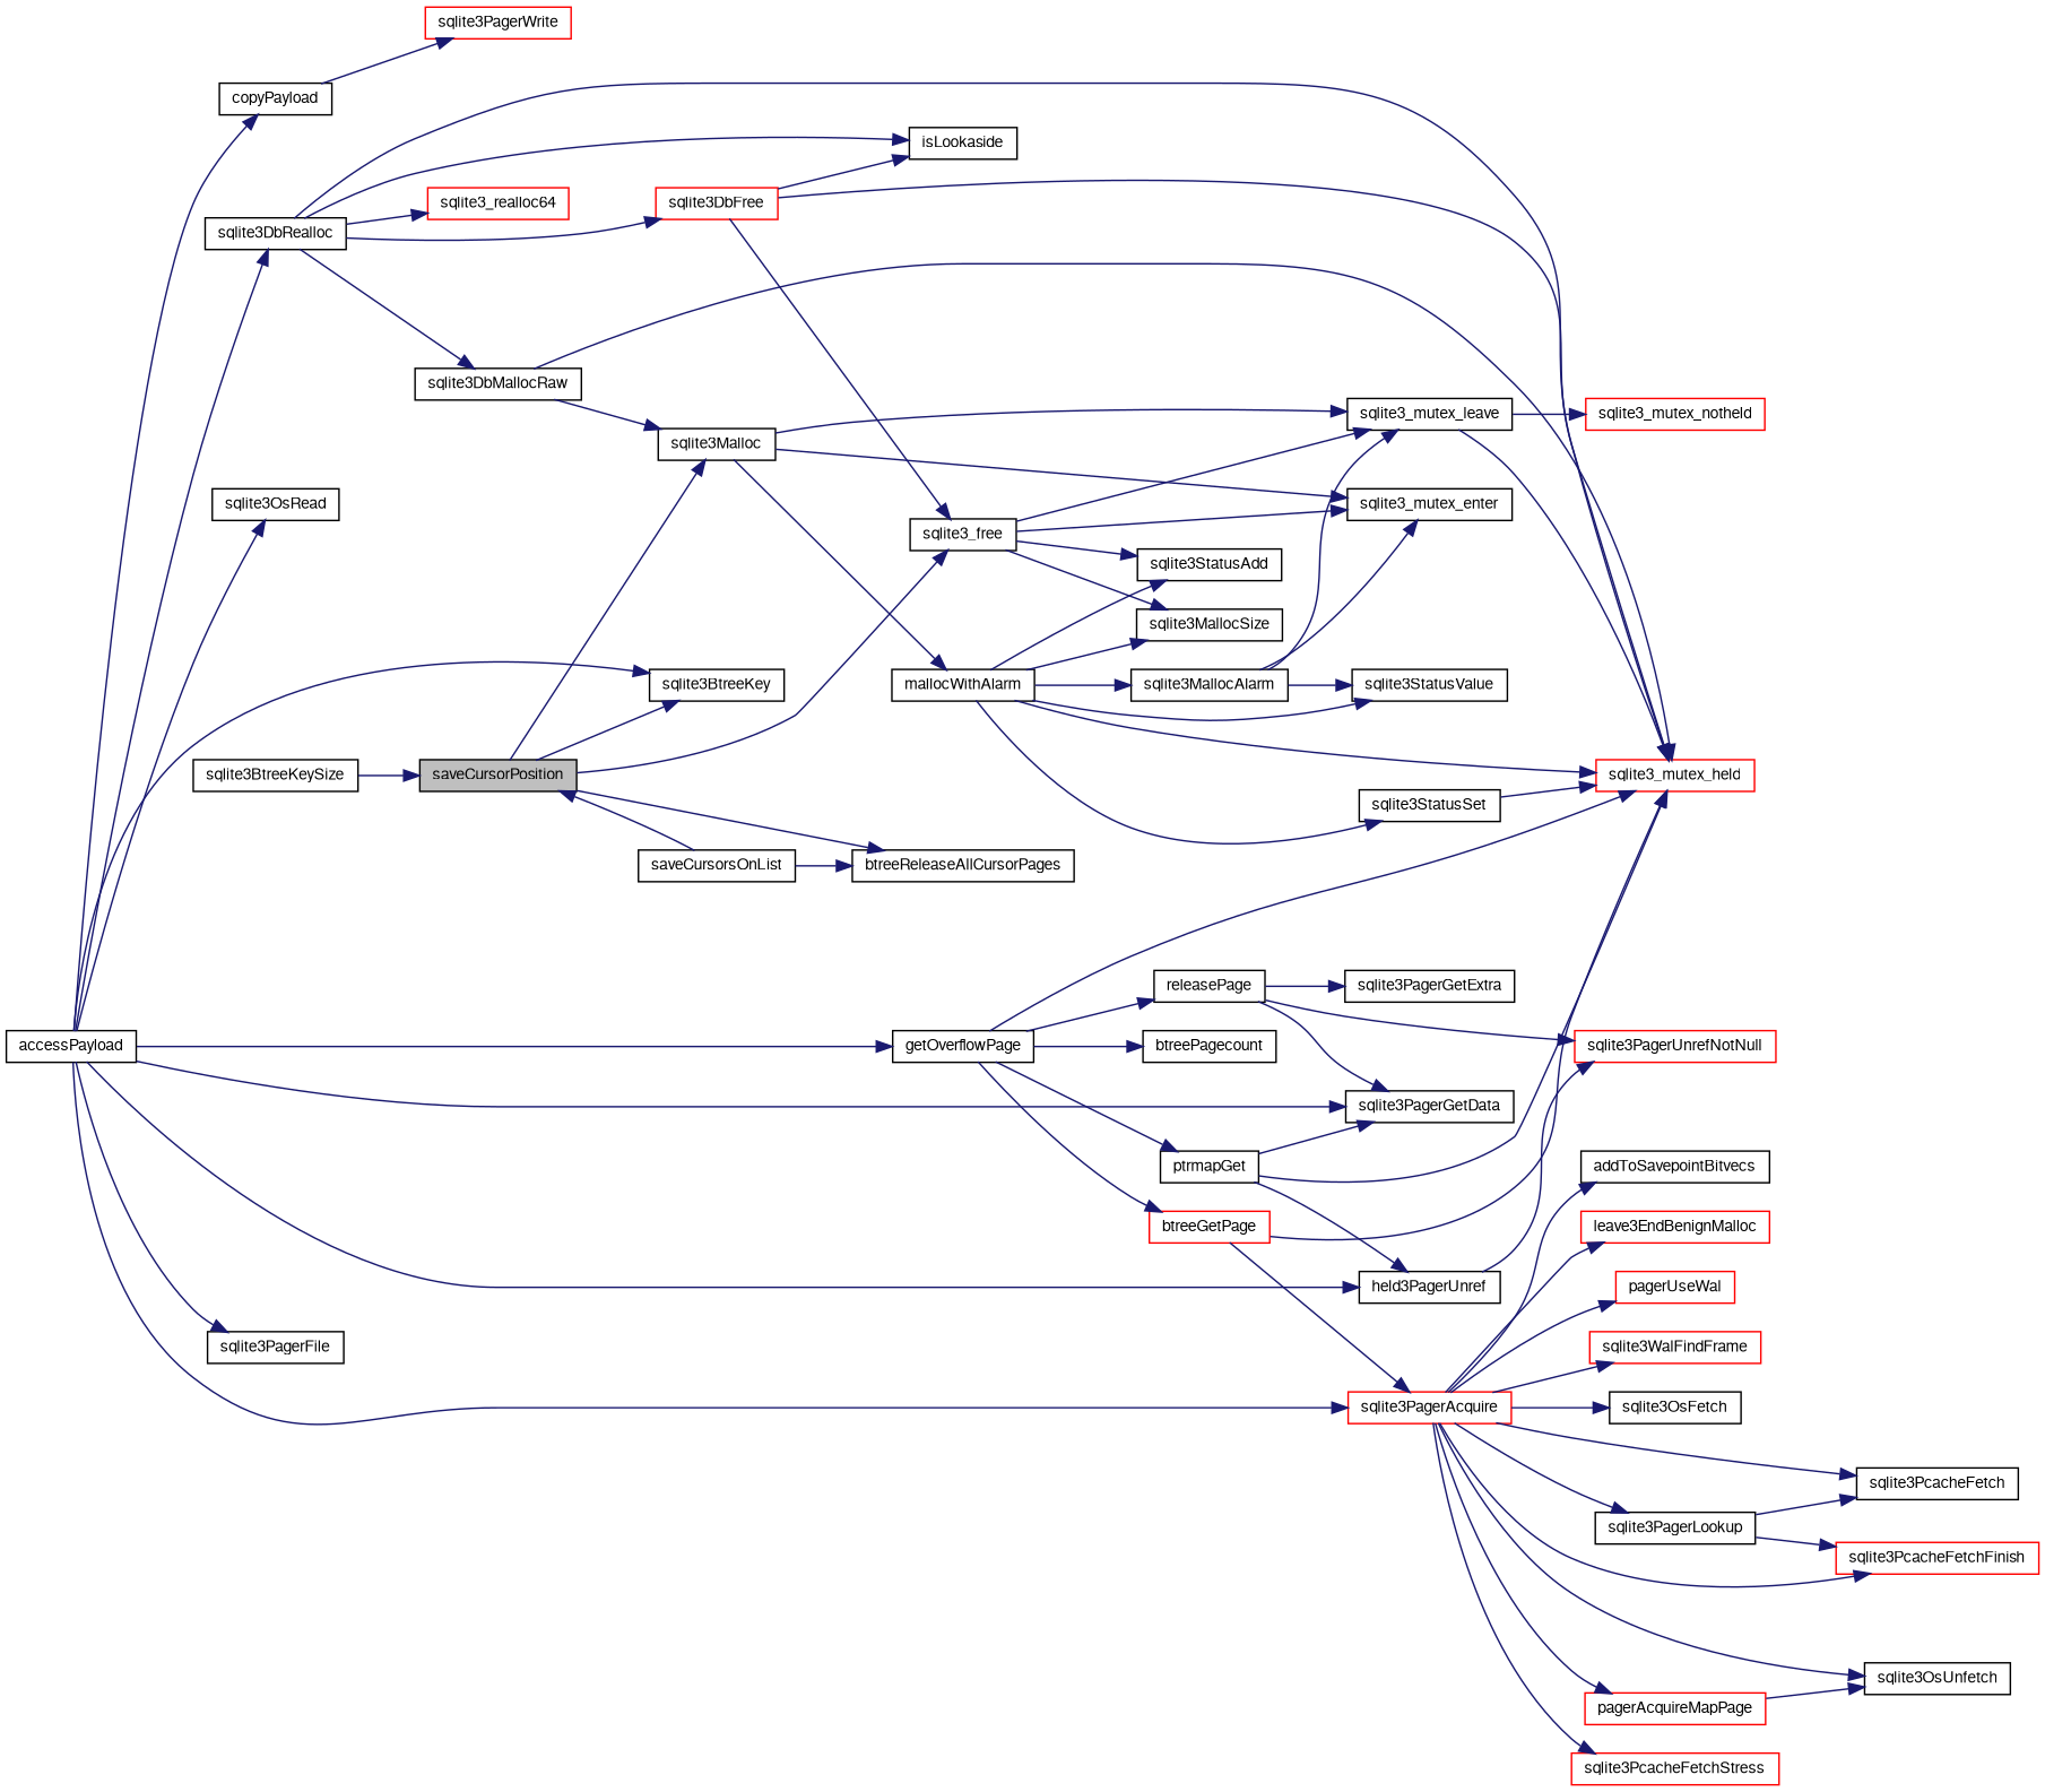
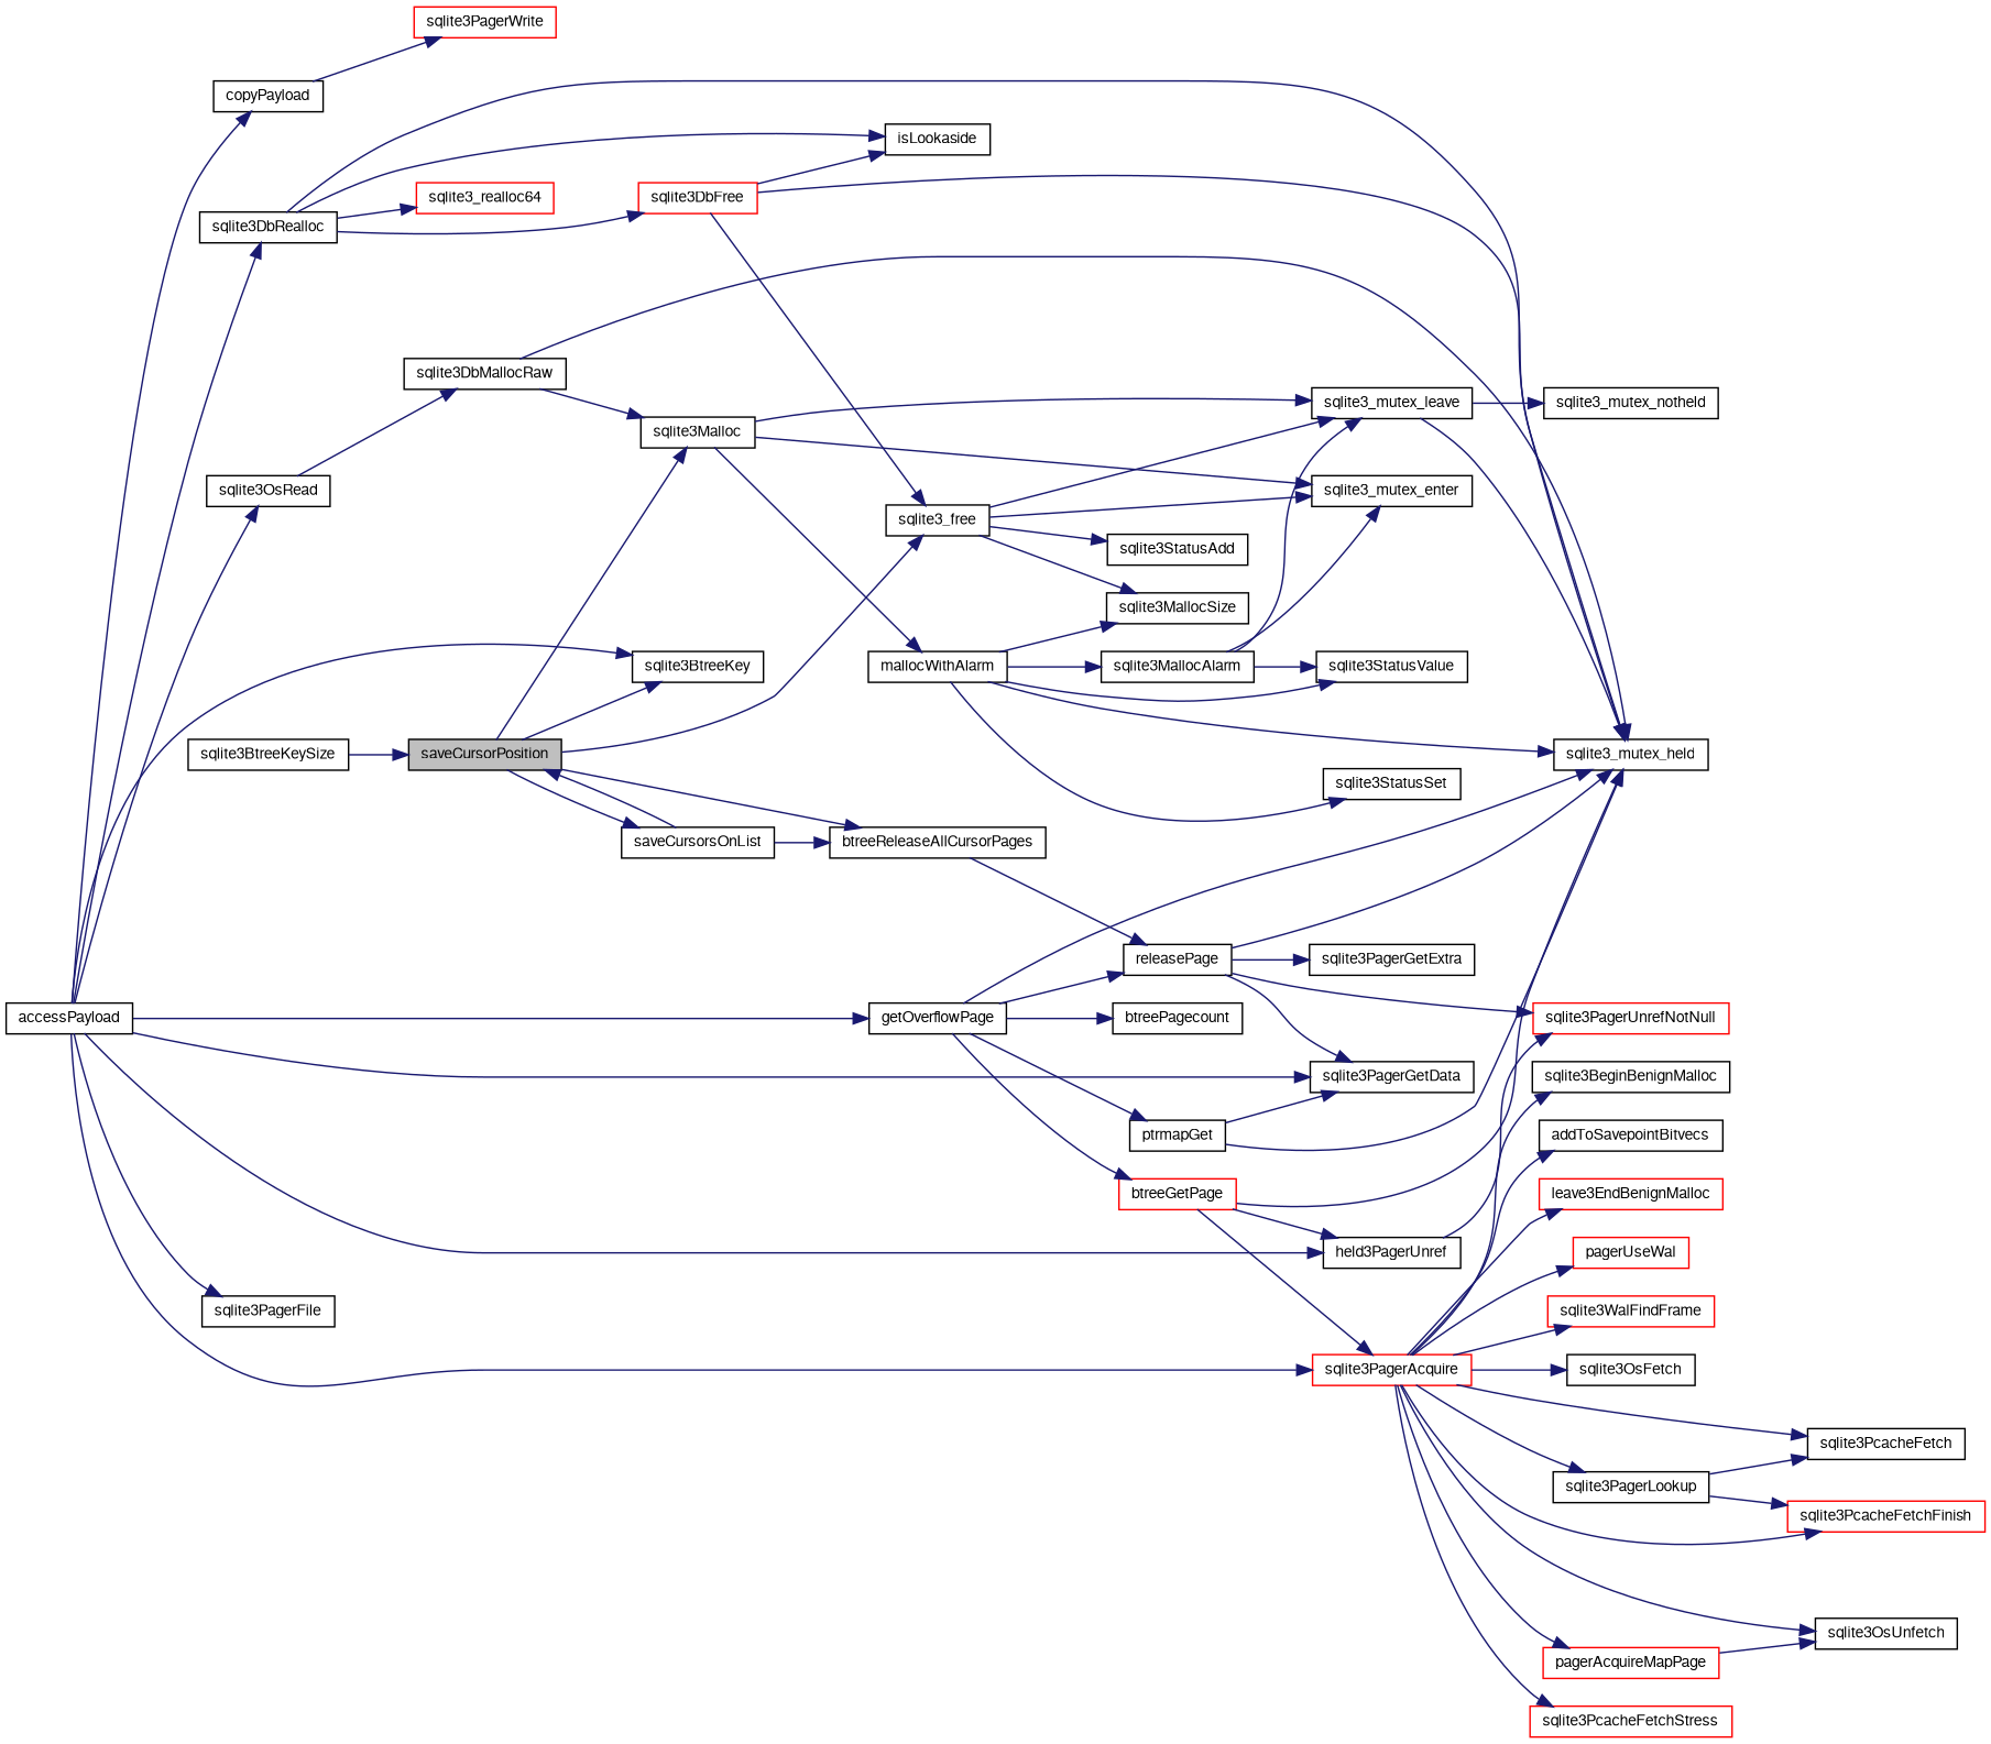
  digraph {
    rankdir=LR
    node [color=black fillcolor=white fontname=FreeSans fontsize=10 shape=record style=filled]
    edge [color=midnightblue fontname=FreeSans fontsize=10 labelfontname=FreeSans labelfontsize=10 style=solid]
    n1 [fillcolor=grey75 fontcolor=black height=0.2 label=saveCursorPosition width=0.4]
    n2 [height=0.2 label=sqlite3Malloc width=0.4]
    n3 [height=0.2 label=sqlite3BtreeKey width=0.4]
    n4 [height=0.2 label=sqlite3_free width=0.4]
    n5 [height=0.2 label=btreeReleaseAllCursorPages width=0.4]
    n6 [height=0.2 label=saveCursorsOnList width=0.4]
    n7 [height=0.2 label=sqlite3BtreeKeySize width=0.4]
    n8 [height=0.2 label=sqlite3_mutex_enter width=0.4]
    n9 [height=0.2 label=mallocWithAlarm width=0.4]
    n10 [height=0.2 label=sqlite3_mutex_leave width=0.4]
    n11 [height=0.2 label=sqlite3MallocSize width=0.4]
    n12 [height=0.2 label=sqlite3StatusAdd width=0.4]
    n13 [height=0.2 label=releasePage width=0.4]
-   n14 [color=red height=0.2 label=sqlite3_mutex_held width=0.4]
+   n14 [height=0.2 label=sqlite3_mutex_held width=0.4]
    n15 [height=0.2 label=sqlite3StatusSet width=0.4]
    n16 [height=0.2 label=sqlite3StatusValue width=0.4]
    n17 [height=0.2 label=sqlite3MallocAlarm width=0.4]
-   n18 [color=red height=0.2 label=sqlite3_mutex_notheld width=0.4]
+   n18 [height=0.2 label=sqlite3_mutex_notheld width=0.4]
    n19 [height=0.2 label=accessPayload width=0.4]
    n20 [height=0.2 label=copyPayload width=0.4]
    n21 [height=0.2 label=sqlite3DbRealloc width=0.4]
    n22 [height=0.2 label=getOverflowPage width=0.4]
    n23 [height=0.2 label=sqlite3PagerGetData width=0.4]
    n24 [height=0.2 label=held3PagerUnref width=0.4]
    n25 [color=red height=0.2 label=sqlite3PagerAcquire width=0.4]
    n26 [height=0.2 label=sqlite3PagerFile width=0.4]
    n27 [height=0.2 label=sqlite3OsRead width=0.4]
    n28 [color=red height=0.2 label=sqlite3PagerWrite width=0.4]
    n29 [height=0.2 label=sqlite3DbMallocRaw width=0.4]
    n30 [height=0.2 label=isLookaside width=0.4]
    n31 [color=red height=0.2 label=sqlite3DbFree width=0.4]
    n32 [color=red height=0.2 label=sqlite3_realloc64 width=0.4]
    n33 [height=0.2 label=btreePagecount width=0.4]
    n34 [height=0.2 label=ptrmapGet width=0.4]
    n35 [color=red height=0.2 label=btreeGetPage width=0.4]
    n36 [color=red height=0.2 label=sqlite3PagerUnrefNotNull width=0.4]
    n37 [color=red height=0.2 label=pagerUseWal width=0.4]
    n38 [color=red height=0.2 label=sqlite3WalFindFrame width=0.4]
    n39 [height=0.2 label=sqlite3OsFetch width=0.4]
    n40 [height=0.2 label=sqlite3PagerLookup width=0.4]
    n41 [height=0.2 label=sqlite3PcacheFetch width=0.4]
    n42 [color=red height=0.2 label=sqlite3PcacheFetchFinish width=0.4]
    n43 [color=red height=0.2 label=pagerAcquireMapPage width=0.4]
    n44 [height=0.2 label=sqlite3OsUnfetch width=0.4]
    n45 [color=red height=0.2 label=sqlite3PcacheFetchStress width=0.4]
+   n46 [height=0.2 label=sqlite3BeginBenignMalloc width=0.4]
    n47 [height=0.2 label=addToSavepointBitvecs width=0.4]
    n48 [color=red height=0.2 label=leave3EndBenignMalloc width=0.4]
    n49 [height=0.2 label=sqlite3PagerGetExtra width=0.4]
    n1 -> n2
    n1 -> n3
    n1 -> n4
    n1 -> n5
+   n1 -> n6
    n2 -> n8
    n2 -> n9
    n2 -> n10
    n4 -> n8
    n4 -> n10
    n4 -> n11
    n4 -> n12
+   n5 -> n13
    n6 -> n1
    n6 -> n5
    n7 -> n1
    n9 -> n11
-   n9 -> n12
    n9 -> n14
    n9 -> n15
    n9 -> n16
    n9 -> n17
    n10 -> n14
    n10 -> n18
-   n15 -> n14
+   n13 -> n14
    n13 -> n23
    n13 -> n36
    n13 -> n49
    n17 -> n8
    n17 -> n10
    n17 -> n16
    n19 -> n3
    n19 -> n20
    n19 -> n21
    n19 -> n22
    n19 -> n23
    n19 -> n24
    n19 -> n25
    n19 -> n26
    n19 -> n27
    n20 -> n28
    n21 -> n14
-   n21 -> n29
+   n27 -> n29
    n21 -> n30
    n21 -> n31
    n21 -> n32
    n22 -> n13
    n22 -> n14
    n22 -> n33
    n22 -> n34
    n22 -> n35
    n24 -> n36
    n25 -> n37
    n25 -> n38
    n25 -> n39
    n25 -> n40
    n25 -> n41
    n25 -> n42
    n25 -> n43
    n25 -> n44
    n25 -> n45
+   n25 -> n46
    n25 -> n47
    n25 -> n48
    n29 -> n2
    n29 -> n14
    n31 -> n4
    n31 -> n14
    n31 -> n30
    n34 -> n14
    n34 -> n23
-   n34 -> n24
+   n35 -> n24
    n35 -> n14
    n35 -> n25
    n40 -> n41
    n40 -> n42
    n43 -> n44
  }
